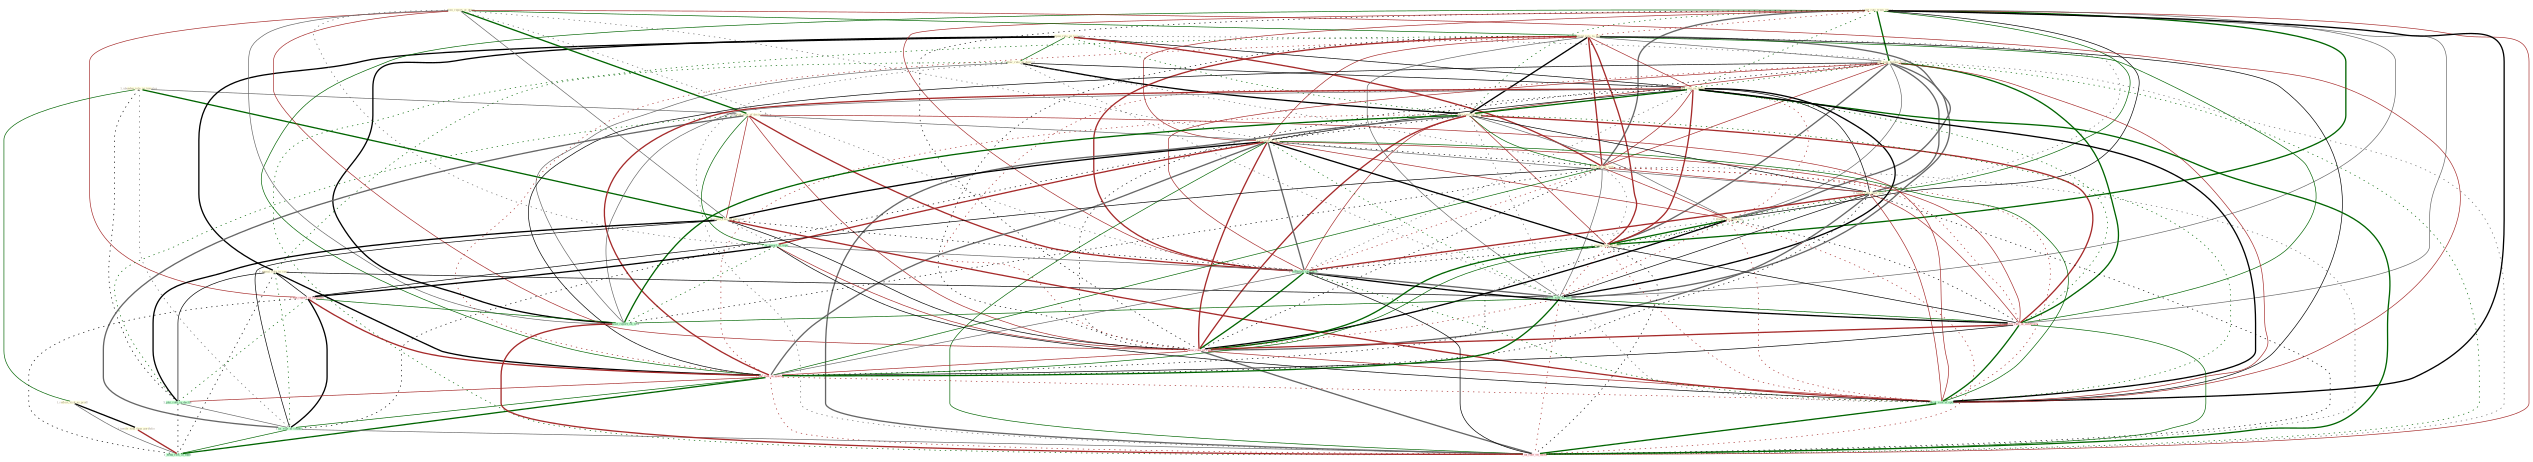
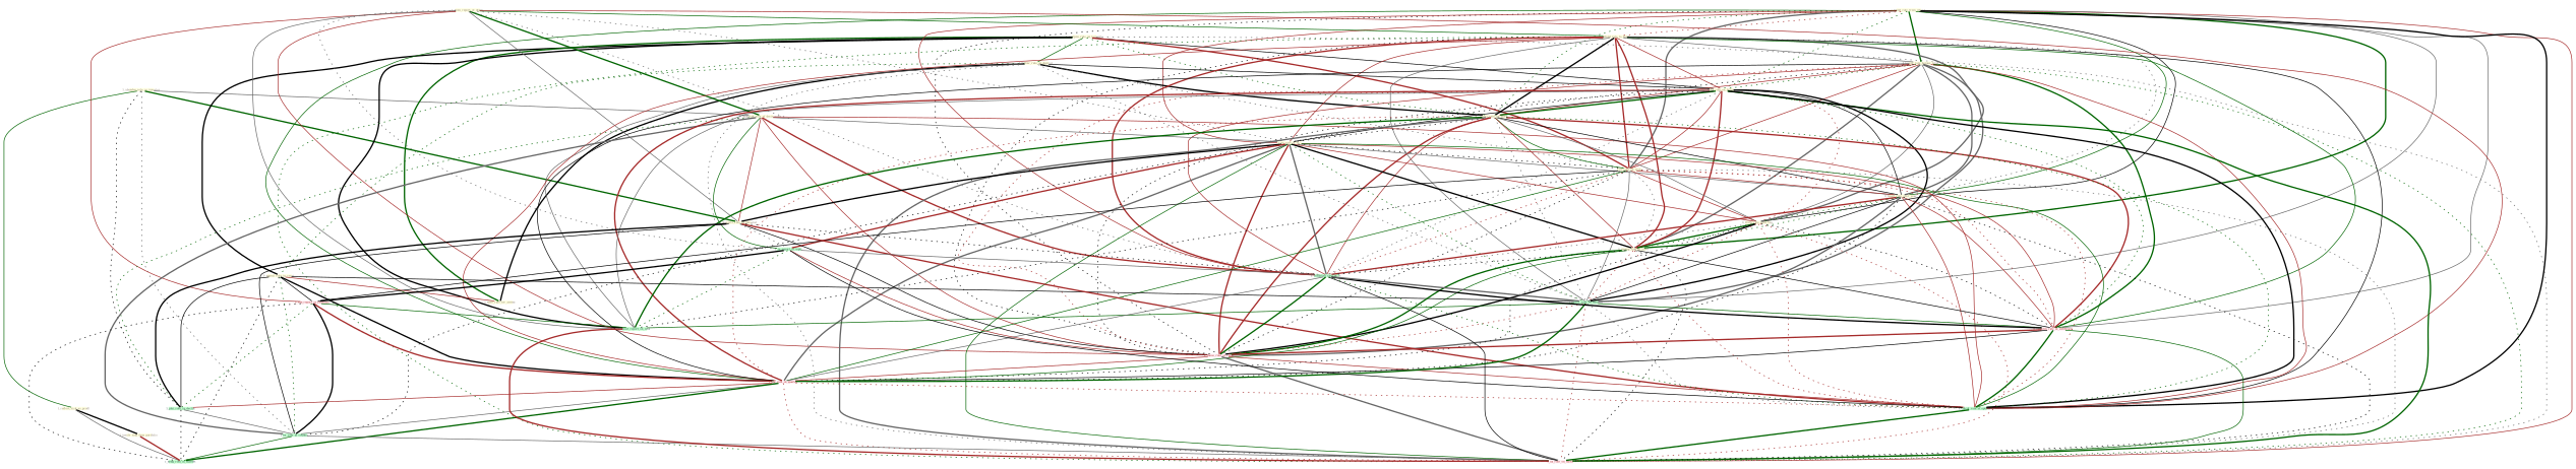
  graph {
    node [color="#ffffe0" fixedsize=true fontcolor="#8b7d6b" fontsize=4 shape=polygon style=filled]
    edge [color=brown style=solid w=1]
    "1_abandon_role_as_investor " [height=.06 width=.5]
    "1_postpon_rule_on_lawsuit " [height=.06 width=.5]
    "1_found_rate_from_invest " [height=.06 width=.5]
    "1_reflect_risk_as_profil " [height=.06 width=.5]
    "1_follow_rule_on_depreci " [height=.06 width=.5]
    "1_been_report_of_death " [height=.06 width=.5]
    "0_defend_rate_to_death " [height=.06 width=.5]
    "1_involv_risk_than_portfolio " [height=.06 width=.5]
    "0_lower_rate_becaus_level " [height=.06 width=.5]
    "1_undertak_role_of_decis-make " [height=.06 width=.5]
    "1_fix_rate_on_billion " [height=.06 width=.5]
    "1_rais_rate_on_stock " [height=.06 width=.5]
    "1_ha_rate_of_% " [height=.06 width=.5]
    "1_is_rate_on_loan " [height=.06 width=.5]
    "0_appeal_rule_in_court " [height=.06 width=.5]
    "0_boost_rate_over_year " [height=.06 width=.5]
    "1_downsiz_role_of_parastat " [height=.06 width=.5]
    "0_track_rate_with_lag " [height=.06 width=.5]
    "0_manag_rate_to_level " [height=.06 width=.5]
+   "0_have_rule_for_attend " [height=.06 width=.5]
    "0_ran_report_in_yearnum " [color="#fff0f5" fontcolor="#b22222" height=.06 width=.5]
    "0_confirm_rate_at_entitynam " [color="#fff0f5" fontcolor="#b22222" height=.06 width=.5]
    "0_choos_rate_of_rebat " [color="#fff0f5" fontcolor="#b22222" height=.06 width=.5]
    "0_pai_rate_in_quarter " [color="#fff0f5" fontcolor="#b22222" height=.06 width=.5]
    "0_ha_rate_on_morn " [color="#fff0f5" fontcolor="#b22222" height=.06 width=.5]
    "1_plai_role_in_declin " [color="#BDFCC9" fontcolor="#2f4f4f" height=.06 width=.5]
    "1_ha_role_in_countri " [color="#BDFCC9" fontcolor="#2f4f4f" height=.06 width=.5]
    "1_await_report_on_loss " [color="#BDFCC9" fontcolor="#2f4f4f" height=.06 width=.5]
    "1_lower_rate_on_million " [color="#BDFCC9" fontcolor="#2f4f4f" height=.06 width=.5]
    "1_establish_rate_of_% " [color="#BDFCC9" fontcolor="#2f4f4f" height=.06 width=.5]
    "1_calcul_rate_of_option " [color="#BDFCC9" fontcolor="#2f4f4f" height=.06 width=.5]
-   "1_hedg_risk_in_market " [color="#BDFCC9" fontcolor="#2f4f4f" height=.06 width=.5 label="1_hedg_risk_in_topic"]
+   "1_hedg_risk_in_market " [color="#BDFCC9" fontcolor="#2f4f4f" height=.06 width=.5]
    "1_is_report_of_topic " [color="#BDFCC9" fontcolor="#2f4f4f" height=.06 width=.5]
    subgraph sub_1 {
      "1_abandon_role_as_investor "
      "1_postpon_rule_on_lawsuit "
      "1_found_rate_from_invest "
      "1_reflect_risk_as_profil "
      "1_follow_rule_on_depreci "
      "1_been_report_of_death "
      "0_defend_rate_to_death "
      "1_involv_risk_than_portfolio "
      "0_lower_rate_becaus_level "
      "1_undertak_role_of_decis-make "
      "1_fix_rate_on_billion "
      "1_rais_rate_on_stock "
      "1_ha_rate_of_% "
      "1_is_rate_on_loan "
      "0_appeal_rule_in_court "
      "0_boost_rate_over_year "
      "1_downsiz_role_of_parastat "
      "0_track_rate_with_lag "
      "0_manag_rate_to_level "
+     "0_have_rule_for_attend "
    }
    subgraph sub_2 {
      "0_ran_report_in_yearnum "
      "0_confirm_rate_at_entitynam "
      "0_choos_rate_of_rebat "
      "0_pai_rate_in_quarter "
      "0_ha_rate_on_morn "
    }
    "1_abandon_role_as_investor " -- "1_reflect_risk_as_profil " [color=darkgreen]
    "1_abandon_role_as_investor " -- "1_undertak_role_of_decis-make " [color=gray40]
    "1_abandon_role_as_investor " -- "1_downsiz_role_of_parastat " [color=darkgreen style=bold]
    "1_abandon_role_as_investor " -- "1_plai_role_in_declin " [color=black style=dotted]
    "1_abandon_role_as_investor " -- "1_ha_role_in_countri " [color=gray40 style=dotted]
    "1_postpon_rule_on_lawsuit " -- "1_follow_rule_on_depreci " [color=darkgreen w=2]
    "1_postpon_rule_on_lawsuit " -- "1_fix_rate_on_billion " [color=black]
    "1_postpon_rule_on_lawsuit " -- "1_rais_rate_on_stock " [color=darkgreen style=dotted]
    "1_postpon_rule_on_lawsuit " -- "1_is_rate_on_loan " [style=bold]
    "1_postpon_rule_on_lawsuit " -- "0_appeal_rule_in_court " [color=black style=bold]
+   "1_postpon_rule_on_lawsuit " -- "0_have_rule_for_attend " [color=darkgreen style=bold]
    "1_postpon_rule_on_lawsuit " -- "0_ha_rate_on_morn " [color=gray40 style=dotted]
    "1_postpon_rule_on_lawsuit " -- "1_await_report_on_loss " [color=black style=bold]
    "1_found_rate_from_invest " -- "0_defend_rate_to_death " [style=dotted]
    "1_found_rate_from_invest " -- "0_lower_rate_becaus_level " [color=darkgreen style=bold]
    "1_found_rate_from_invest " -- "1_fix_rate_on_billion " [color=darkgreen style=dotted]
    "1_found_rate_from_invest " -- "1_rais_rate_on_stock " [color=darkgreen style=dotted]
    "1_found_rate_from_invest " -- "1_ha_rate_of_% "
    "1_found_rate_from_invest " -- "1_is_rate_on_loan " [color=gray40 style=bold]
    "1_found_rate_from_invest " -- "0_boost_rate_over_year " [color=darkgreen]
    "1_found_rate_from_invest " -- "0_track_rate_with_lag " [color=black]
    "1_found_rate_from_invest " -- "0_manag_rate_to_level " [color=darkgreen style=bold]
    "1_found_rate_from_invest " -- "0_confirm_rate_at_entitynam " [color=gray40]
    "1_found_rate_from_invest " -- "0_choos_rate_of_rebat " [color=black style=dotted]
    "1_found_rate_from_invest " -- "0_pai_rate_in_quarter " [color=darkgreen]
    "1_found_rate_from_invest " -- "0_ha_rate_on_morn "
    "1_found_rate_from_invest " -- "1_lower_rate_on_million " [color=gray40]
    "1_found_rate_from_invest " -- "1_establish_rate_of_% "
    "1_found_rate_from_invest " -- "1_calcul_rate_of_option " [color=black style=bold]
    "1_reflect_risk_as_profil " -- "1_involv_risk_than_portfolio " [color=black style=bold]
    "1_reflect_risk_as_profil " -- "1_hedg_risk_in_market " [color=gray40]
    "1_follow_rule_on_depreci " -- "1_fix_rate_on_billion " [color=black]
    "1_follow_rule_on_depreci " -- "1_rais_rate_on_stock " [color=black style=bold]
    "1_follow_rule_on_depreci " -- "1_is_rate_on_loan " [color=gray40 style=dotted]
    "1_follow_rule_on_depreci " -- "0_appeal_rule_in_court " [color=darkgreen style=dotted]
+   "1_follow_rule_on_depreci " -- "0_have_rule_for_attend " [color=black style=bold]
    "1_follow_rule_on_depreci " -- "0_ha_rate_on_morn " [color=gray40 style=dotted]
    "1_follow_rule_on_depreci " -- "1_await_report_on_loss " [color=gray40]
    "1_follow_rule_on_depreci " -- "1_lower_rate_on_million " [color=gray40 style=dotted]
    "1_been_report_of_death " -- "0_defend_rate_to_death " [color=darkgreen]
    "1_been_report_of_death " -- "1_undertak_role_of_decis-make " [color=darkgreen style=bold]
    "1_been_report_of_death " -- "1_ha_rate_of_% " [color=gray40 style=dotted]
    "1_been_report_of_death " -- "1_downsiz_role_of_parastat " [color=gray40]
    "1_been_report_of_death " -- "0_ran_report_in_yearnum "
    "1_been_report_of_death " -- "0_choos_rate_of_rebat "
    "1_been_report_of_death " -- "1_await_report_on_loss " [color=gray40]
    "1_been_report_of_death " -- "1_establish_rate_of_% " [color=gray40 style=dotted]
    "1_been_report_of_death " -- "1_calcul_rate_of_option "
    "1_been_report_of_death " -- "1_is_report_of_topic " [color=gray40 style=dotted w=2]
    "0_defend_rate_to_death " -- "0_lower_rate_becaus_level " [color=gray40]
    "0_defend_rate_to_death " -- "1_fix_rate_on_billion "
    "0_defend_rate_to_death " -- "1_rais_rate_on_stock " [color=black style=bold]
    "0_defend_rate_to_death " -- "1_ha_rate_of_% "
    "0_defend_rate_to_death " -- "1_is_rate_on_loan " [style=bold]
    "0_defend_rate_to_death " -- "0_boost_rate_over_year " [color=gray40 style=dotted]
    "0_defend_rate_to_death " -- "0_track_rate_with_lag " [color=gray40 style=bold]
    "0_defend_rate_to_death " -- "0_manag_rate_to_level " [style=bold w=2]
    "0_defend_rate_to_death " -- "0_confirm_rate_at_entitynam " [color=darkgreen]
    "0_defend_rate_to_death " -- "0_choos_rate_of_rebat " [color=black style=dotted]
-   "0_defend_rate_to_death " -- "0_pai_rate_in_quarter " [style=dotted]
+   "0_defend_rate_to_death " -- "0_pai_rate_in_quarter "
    "0_defend_rate_to_death " -- "0_ha_rate_on_morn " [color=darkgreen style=dotted]
    "0_defend_rate_to_death " -- "1_lower_rate_on_million " [color=gray40]
    "0_defend_rate_to_death " -- "1_establish_rate_of_% " [style=bold]
    "0_defend_rate_to_death " -- "1_calcul_rate_of_option " [color=black]
    "1_involv_risk_than_portfolio " -- "1_hedg_risk_in_market " [style=bold]
    "0_lower_rate_becaus_level " -- "1_fix_rate_on_billion " [color=darkgreen style=dotted]
    "0_lower_rate_becaus_level " -- "1_rais_rate_on_stock "
    "0_lower_rate_becaus_level " -- "1_ha_rate_of_% " [color=black style=dotted]
    "0_lower_rate_becaus_level " -- "1_is_rate_on_loan "
    "0_lower_rate_becaus_level " -- "0_boost_rate_over_year " [color=gray40 style=bold]
    "0_lower_rate_becaus_level " -- "0_track_rate_with_lag " [color=gray40]
    "0_lower_rate_becaus_level " -- "0_manag_rate_to_level " [color=gray40 style=bold w=2]
    "0_lower_rate_becaus_level " -- "0_confirm_rate_at_entitynam " [color=darkgreen style=bold]
    "0_lower_rate_becaus_level " -- "0_choos_rate_of_rebat " [style=dotted]
    "0_lower_rate_becaus_level " -- "0_pai_rate_in_quarter " [color=black]
    "0_lower_rate_becaus_level " -- "0_ha_rate_on_morn " [color=darkgreen style=dotted]
    "0_lower_rate_becaus_level " -- "1_lower_rate_on_million " [color=gray40 style=bold w=2]
    "0_lower_rate_becaus_level " -- "1_establish_rate_of_% "
    "0_lower_rate_becaus_level " -- "1_calcul_rate_of_option "
    "1_undertak_role_of_decis-make " -- "1_ha_rate_of_% " [color=gray40]
    "1_undertak_role_of_decis-make " -- "1_downsiz_role_of_parastat " [w=2]
    "1_undertak_role_of_decis-make " -- "0_choos_rate_of_rebat "
    "1_undertak_role_of_decis-make " -- "1_plai_role_in_declin " [color=darkgreen style=dotted]
    "1_undertak_role_of_decis-make " -- "1_ha_role_in_countri " [color=gray40 style=bold]
    "1_undertak_role_of_decis-make " -- "1_establish_rate_of_% " [style=bold]
    "1_undertak_role_of_decis-make " -- "1_calcul_rate_of_option "
    "1_undertak_role_of_decis-make " -- "1_is_report_of_topic " [color=darkgreen]
    "1_fix_rate_on_billion " -- "1_rais_rate_on_stock " [color=darkgreen style=bold w=2]
    "1_fix_rate_on_billion " -- "1_ha_rate_of_% " [color=black]
    "1_fix_rate_on_billion " -- "1_is_rate_on_loan " [w=2]
    "1_fix_rate_on_billion " -- "0_boost_rate_over_year " [color=black]
    "1_fix_rate_on_billion " -- "0_track_rate_with_lag " [style=dotted]
    "1_fix_rate_on_billion " -- "0_manag_rate_to_level " [style=bold]
    "1_fix_rate_on_billion " -- "0_confirm_rate_at_entitynam " [color=darkgreen style=dotted]
    "1_fix_rate_on_billion " -- "0_choos_rate_of_rebat " [color=black style=dotted]
    "1_fix_rate_on_billion " -- "0_pai_rate_in_quarter " [style=bold]
    "1_fix_rate_on_billion " -- "0_ha_rate_on_morn " [color=darkgreen style=bold w=2]
    "1_fix_rate_on_billion " -- "1_await_report_on_loss " [color=gray40]
    "1_fix_rate_on_billion " -- "1_lower_rate_on_million " [color=black style=bold w=2]
    "1_fix_rate_on_billion " -- "1_establish_rate_of_% " [color=gray40 style=dotted]
    "1_fix_rate_on_billion " -- "1_calcul_rate_of_option " [color=black style=bold]
    "1_rais_rate_on_stock " -- "1_ha_rate_of_% " [color=black style=dotted]
    "1_rais_rate_on_stock " -- "1_is_rate_on_loan " [color=darkgreen w=2]
    "1_rais_rate_on_stock " -- "0_boost_rate_over_year " [color=black]
    "1_rais_rate_on_stock " -- "0_track_rate_with_lag " [color=gray40]
    "1_rais_rate_on_stock " -- "0_manag_rate_to_level "
    "1_rais_rate_on_stock " -- "0_confirm_rate_at_entitynam " [style=bold]
    "1_rais_rate_on_stock " -- "0_choos_rate_of_rebat " [style=bold]
    "1_rais_rate_on_stock " -- "0_pai_rate_in_quarter " [style=dotted]
    "1_rais_rate_on_stock " -- "0_ha_rate_on_morn " [color=gray40 style=bold w=2]
    "1_rais_rate_on_stock " -- "1_await_report_on_loss " [color=darkgreen style=bold]
    "1_rais_rate_on_stock " -- "1_lower_rate_on_million " [color=gray40 style=dotted w=2]
    "1_rais_rate_on_stock " -- "1_establish_rate_of_% "
    "1_rais_rate_on_stock " -- "1_calcul_rate_of_option " [color=darkgreen style=dotted]
    "1_ha_rate_of_% " -- "1_is_rate_on_loan " [color=black style=dotted]
    "1_ha_rate_of_% " -- "0_boost_rate_over_year " [color=gray40]
    "1_ha_rate_of_% " -- "1_downsiz_role_of_parastat " [color=black style=bold]
    "1_ha_rate_of_% " -- "0_track_rate_with_lag "
    "1_ha_rate_of_% " -- "0_manag_rate_to_level " [color=black style=bold]
    "1_ha_rate_of_% " -- "0_confirm_rate_at_entitynam "
    "1_ha_rate_of_% " -- "0_choos_rate_of_rebat " [style=bold w=2]
    "1_ha_rate_of_% " -- "0_pai_rate_in_quarter " [color=gray40 style=bold]
    "1_ha_rate_of_% " -- "0_ha_rate_on_morn " [color=darkgreen w=2]
    "1_ha_rate_of_% " -- "1_ha_role_in_countri " [color=black style=dotted]
    "1_ha_rate_of_% " -- "1_lower_rate_on_million " [color=darkgreen style=dotted]
    "1_ha_rate_of_% " -- "1_establish_rate_of_% " [color=gray40 style=bold w=3]
    "1_ha_rate_of_% " -- "1_calcul_rate_of_option " [color=darkgreen w=2]
    "1_ha_rate_of_% " -- "1_is_report_of_topic " [style=bold]
    "1_is_rate_on_loan " -- "0_boost_rate_over_year "
    "1_is_rate_on_loan " -- "0_track_rate_with_lag "
    "1_is_rate_on_loan " -- "0_manag_rate_to_level " [color=gray40 style=dotted]
    "1_is_rate_on_loan " -- "0_ran_report_in_yearnum " [color=black]
    "1_is_rate_on_loan " -- "0_confirm_rate_at_entitynam " [style=dotted]
    "1_is_rate_on_loan " -- "0_choos_rate_of_rebat " [color=black style=dotted]
    "1_is_rate_on_loan " -- "0_pai_rate_in_quarter " [color=darkgreen]
    "1_is_rate_on_loan " -- "0_ha_rate_on_morn " [color=gray40 style=dotted w=2]
    "1_is_rate_on_loan " -- "1_await_report_on_loss " [color=black style=dotted]
    "1_is_rate_on_loan " -- "1_lower_rate_on_million " [color=gray40 w=2]
    "1_is_rate_on_loan " -- "1_establish_rate_of_% " [style=dotted]
    "1_is_rate_on_loan " -- "1_calcul_rate_of_option " [style=dotted]
+   "0_appeal_rule_in_court " -- "0_have_rule_for_attend "
    "0_appeal_rule_in_court " -- "0_ran_report_in_yearnum " [color=black]
    "0_appeal_rule_in_court " -- "0_pai_rate_in_quarter " [color=black style=bold]
    "0_appeal_rule_in_court " -- "1_plai_role_in_declin " [color=black]
    "0_appeal_rule_in_court " -- "1_ha_role_in_countri " [color=darkgreen style=dotted]
    "0_appeal_rule_in_court " -- "1_lower_rate_on_million " [color=black]
    "0_appeal_rule_in_court " -- "1_hedg_risk_in_market " [color=black style=dotted]
    "0_boost_rate_over_year " -- "0_track_rate_with_lag " [color=darkgreen style=dotted]
    "0_boost_rate_over_year " -- "0_manag_rate_to_level " [color=darkgreen style=dotted]
    "0_boost_rate_over_year " -- "0_confirm_rate_at_entitynam "
    "0_boost_rate_over_year " -- "0_choos_rate_of_rebat " [color=gray40 style=bold]
    "0_boost_rate_over_year " -- "0_pai_rate_in_quarter " [color=black style=dotted]
    "0_boost_rate_over_year " -- "0_ha_rate_on_morn " [color=black style=dotted]
    "0_boost_rate_over_year " -- "1_lower_rate_on_million " [color=black]
    "0_boost_rate_over_year " -- "1_establish_rate_of_% " [style=bold]
    "0_boost_rate_over_year " -- "1_calcul_rate_of_option "
    "1_downsiz_role_of_parastat " -- "0_choos_rate_of_rebat " [color=black]
    "1_downsiz_role_of_parastat " -- "1_plai_role_in_declin " [color=black style=bold]
    "1_downsiz_role_of_parastat " -- "1_ha_role_in_countri " [color=black]
    "1_downsiz_role_of_parastat " -- "1_establish_rate_of_% " [color=black style=dotted]
    "1_downsiz_role_of_parastat " -- "1_calcul_rate_of_option " [style=bold]
    "1_downsiz_role_of_parastat " -- "1_is_report_of_topic " [color=gray40 style=dotted]
    "0_track_rate_with_lag " -- "0_manag_rate_to_level " [color=darkgreen style=bold]
    "0_track_rate_with_lag " -- "0_confirm_rate_at_entitynam " [color=black style=dotted]
    "0_track_rate_with_lag " -- "0_choos_rate_of_rebat " [color=black style=bold]
    "0_track_rate_with_lag " -- "0_pai_rate_in_quarter " [color=black style=dotted]
    "0_track_rate_with_lag " -- "0_ha_rate_on_morn " [style=dotted]
    "0_track_rate_with_lag " -- "1_lower_rate_on_million " [style=dotted]
    "0_track_rate_with_lag " -- "1_establish_rate_of_% " [color=gray40 style=dotted]
    "0_track_rate_with_lag " -- "1_calcul_rate_of_option " [style=dotted]
    "0_manag_rate_to_level " -- "0_confirm_rate_at_entitynam " [color=black]
    "0_manag_rate_to_level " -- "0_choos_rate_of_rebat " [color=darkgreen style=bold]
    "0_manag_rate_to_level " -- "0_pai_rate_in_quarter " [color=darkgreen]
    "0_manag_rate_to_level " -- "0_ha_rate_on_morn " [color=black style=dotted]
    "0_manag_rate_to_level " -- "1_lower_rate_on_million " [style=dotted]
    "0_manag_rate_to_level " -- "1_establish_rate_of_% " [color=black style=dotted]
    "0_manag_rate_to_level " -- "1_calcul_rate_of_option " [style=dotted]
    "0_ran_report_in_yearnum " -- "0_pai_rate_in_quarter " [style=bold]
    "0_ran_report_in_yearnum " -- "1_plai_role_in_declin " [color=darkgreen style=dotted]
    "0_ran_report_in_yearnum " -- "1_ha_role_in_countri " [color=black style=bold]
    "0_ran_report_in_yearnum " -- "1_await_report_on_loss " [color=darkgreen]
    "0_ran_report_in_yearnum " -- "1_hedg_risk_in_market " [color=black style=dotted]
    "0_confirm_rate_at_entitynam " -- "0_choos_rate_of_rebat " [style=bold]
    "0_confirm_rate_at_entitynam " -- "0_pai_rate_in_quarter " [color=black]
    "0_confirm_rate_at_entitynam " -- "0_ha_rate_on_morn " [color=darkgreen]
    "0_confirm_rate_at_entitynam " -- "1_calcul_rate_of_option " [color=darkgreen style=bold]
    "0_choos_rate_of_rebat " -- "0_pai_rate_in_quarter "
    "0_choos_rate_of_rebat " -- "0_ha_rate_on_morn " [color=gray40 style=bold]
    "0_choos_rate_of_rebat " -- "1_calcul_rate_of_option " [w=2]
    "0_pai_rate_in_quarter " -- "0_ha_rate_on_morn " [style=dotted]
    "0_pai_rate_in_quarter " -- "1_plai_role_in_declin "
-   "0_pai_rate_in_quarter " -- "1_ha_role_in_countri " [color=darkgreen]
+   "0_pai_rate_in_quarter " -- "1_ha_role_in_countri " [color=gray40]
    "0_pai_rate_in_quarter " -- "1_calcul_rate_of_option " [style=dotted]
    "0_pai_rate_in_quarter " -- "1_hedg_risk_in_market " [color=darkgreen style=bold]
    "1_plai_role_in_declin " -- "1_ha_role_in_countri " [color=gray40 w=2]
    "1_plai_role_in_declin " -- "1_hedg_risk_in_market " [color=black style=dotted]
    "1_ha_role_in_countri " -- "0_ha_rate_on_morn " [color=gray40]
    "1_ha_role_in_countri " -- "1_hedg_risk_in_market " [color=darkgreen]
    "1_await_report_on_loss " -- "0_ha_rate_on_morn " [style=bold]
    "1_lower_rate_on_million " -- "0_confirm_rate_at_entitynam " [color=darkgreen]
    "1_lower_rate_on_million " -- "0_choos_rate_of_rebat " [style=dotted]
    "1_lower_rate_on_million " -- "0_pai_rate_in_quarter " [color=darkgreen style=bold]
    "1_lower_rate_on_million " -- "0_ha_rate_on_morn " [style=dotted w=2]
    "1_lower_rate_on_million " -- "1_await_report_on_loss " [color=darkgreen]
    "1_lower_rate_on_million " -- "1_calcul_rate_of_option " [color=gray40 style=dotted]
    "1_establish_rate_of_% " -- "0_confirm_rate_at_entitynam " [color=black style=bold]
    "1_establish_rate_of_% " -- "0_choos_rate_of_rebat " [color=darkgreen style=bold w=2]
    "1_establish_rate_of_% " -- "0_pai_rate_in_quarter " [color=gray40]
    "1_establish_rate_of_% " -- "0_ha_rate_on_morn " [color=black]
    "1_establish_rate_of_% " -- "1_lower_rate_on_million " [color=gray40 style=bold]
    "1_establish_rate_of_% " -- "1_calcul_rate_of_option " [color=darkgreen style=dotted w=2]
    "1_calcul_rate_of_option " -- "0_ha_rate_on_morn " [color=darkgreen style=bold]
    "1_is_report_of_topic " -- "0_ran_report_in_yearnum " [color=black style=bold]
    "1_is_report_of_topic " -- "0_choos_rate_of_rebat "
    "1_is_report_of_topic " -- "1_await_report_on_loss " [color=darkgreen style=dotted]
    "1_is_report_of_topic " -- "1_establish_rate_of_% " [color=gray40]
    "1_is_report_of_topic " -- "1_calcul_rate_of_option " [color=black]
  }
